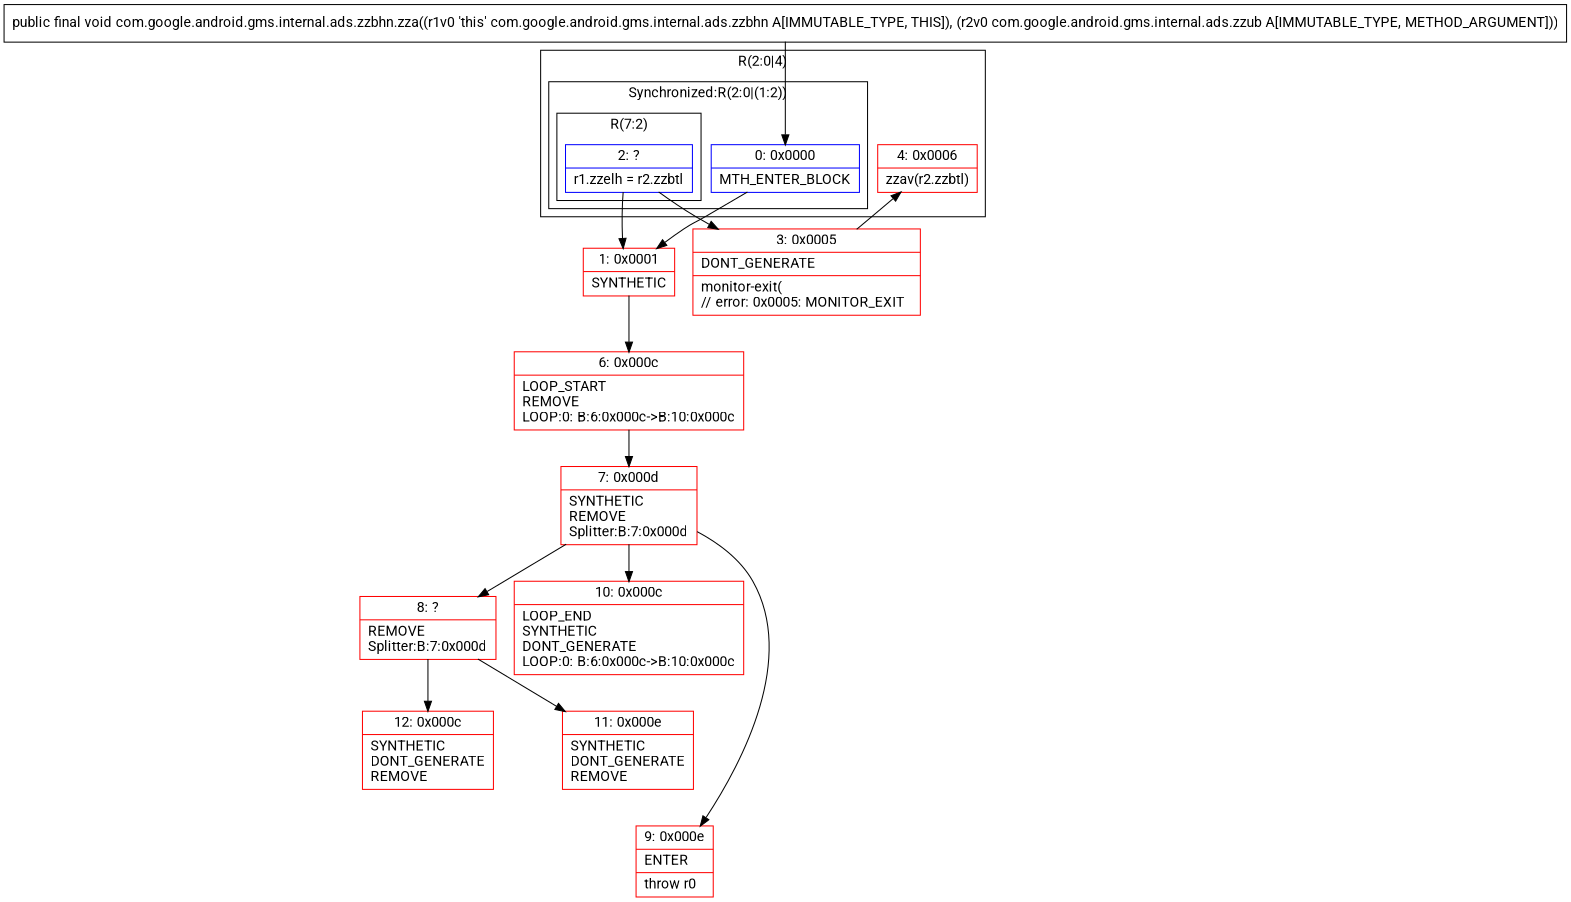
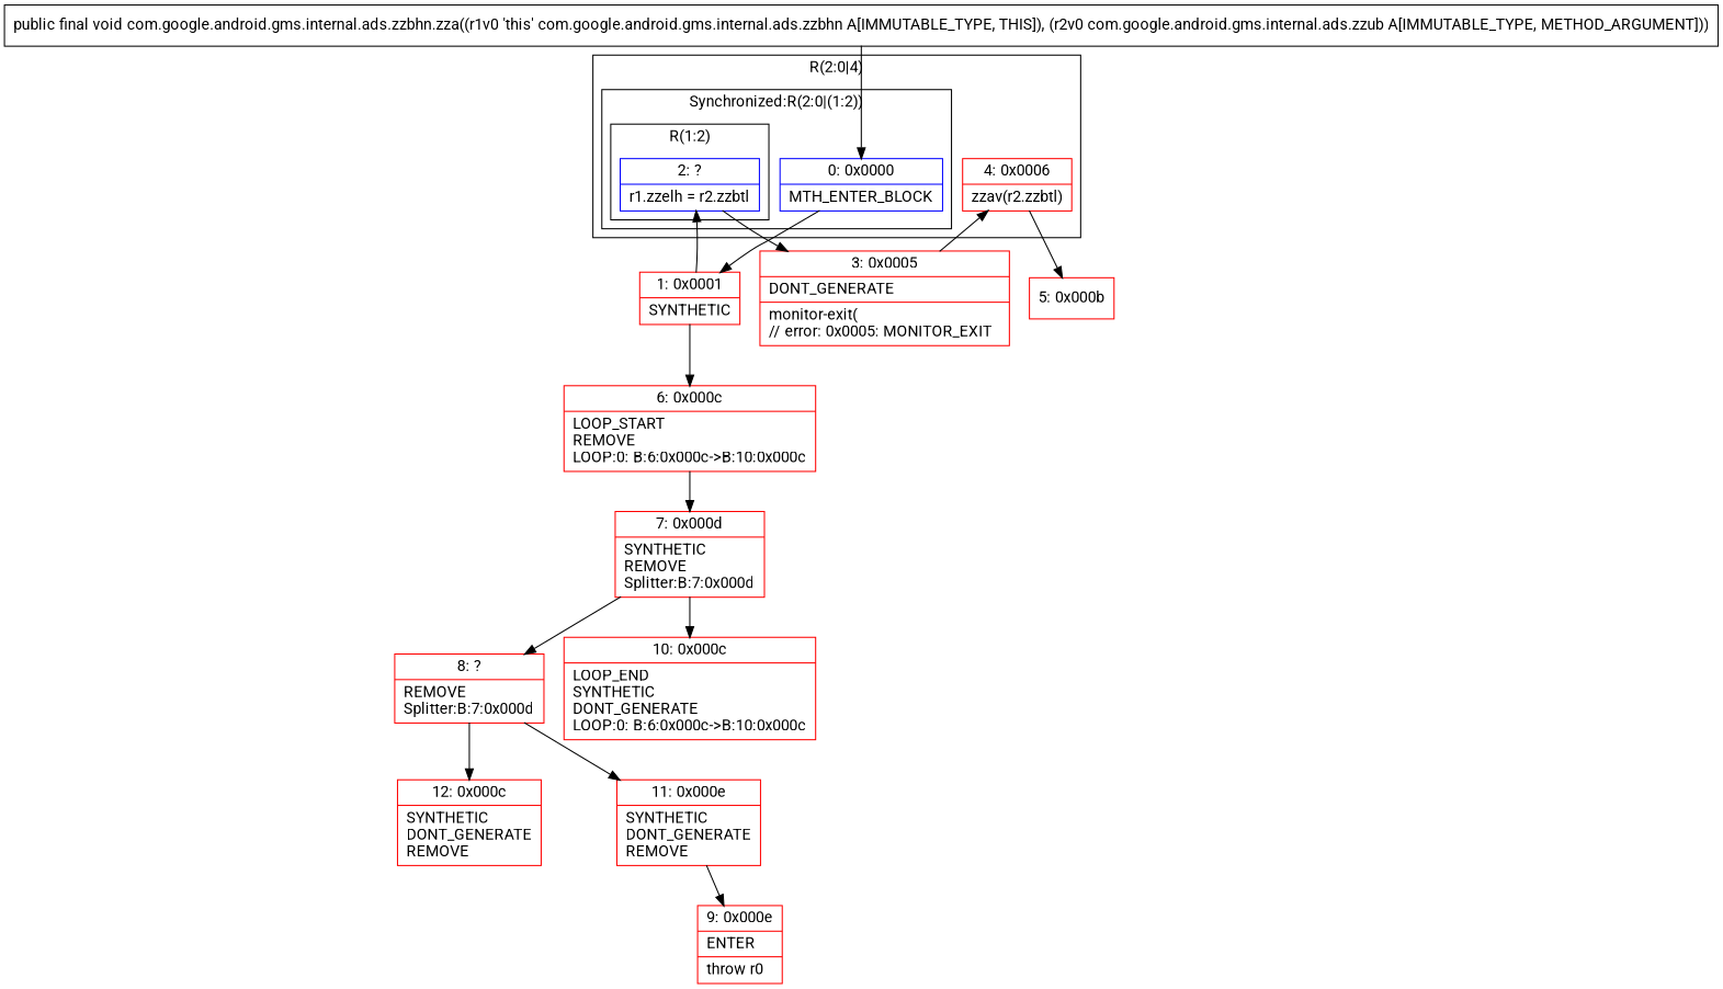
  digraph {
    fontname=Roboto
    node [color=red fontname=Roboto shape=record]
    edge [fontname=Roboto]
    n1 [color=blue label="{2\:\ ?|r1.zzelh = r2.zzbtl\l}"]
    n2 [color=blue label="{0\:\ 0x0000|MTH_ENTER_BLOCK\l}"]
    n3 [label="{4\:\ 0x0006|zzav(r2.zzbtl)\l}"]
    n4 [label="{3\:\ 0x0005|DONT_GENERATE\l|monitor\-exit(\l\/\/ error: 0x0005: MONITOR_EXIT  \l}"]
    n5 [label="{1\:\ 0x0001|SYNTHETIC\l}"]
+   n6 [label="{5\:\ 0x000b}"]
    n7 [label="{6\:\ 0x000c|LOOP_START\lREMOVE\lLOOP:0: B:6:0x000c\-\>B:10:0x000c\l}"]
    n8 [label="{7\:\ 0x000d|SYNTHETIC\lREMOVE\lSplitter:B:7:0x000d\l}"]
    n9 [label="{8\:\ ?|REMOVE\lSplitter:B:7:0x000d\l}"]
    n10 [label="{10\:\ 0x000c|LOOP_END\lSYNTHETIC\lDONT_GENERATE\lLOOP:0: B:6:0x000c\-\>B:10:0x000c\l}"]
    n11 [label="{11\:\ 0x000e|SYNTHETIC\lDONT_GENERATE\lREMOVE\l}"]
    n12 [label="{12\:\ 0x000c|SYNTHETIC\lDONT_GENERATE\lREMOVE\l}"]
    n13 [label="{9\:\ 0x000e|ENTER\l|throw r0\l}"]
    n14 [label="{public final void com.google.android.gms.internal.ads.zzbhn.zza((r1v0 'this' com.google.android.gms.internal.ads.zzbhn A[IMMUTABLE_TYPE, THIS]), (r2v0 com.google.android.gms.internal.ads.zzub A[IMMUTABLE_TYPE, METHOD_ARGUMENT])) }" color=""]
    subgraph cluster_1 {
      label="R(2:0|4)"
      n3
      subgraph cluster_2 {
        label="Synchronized:R(2:0|(1:2))"
        n2
        subgraph cluster_3 {
-         label="R(7:2)"
+         label="R(1:2)"
          n1
        }
      }
    }
    n1 -> n4
    n2 -> n5
+   n3 -> n6
    n4 -> n3
-   n1 -> n5
+   n5 -> n1
    n5 -> n7
    n7 -> n8
    n8 -> n9
    n8 -> n10
    n9 -> n11
    n9 -> n12
-   n8 -> n13
+   n11 -> n13
    n14 -> n2
  }
